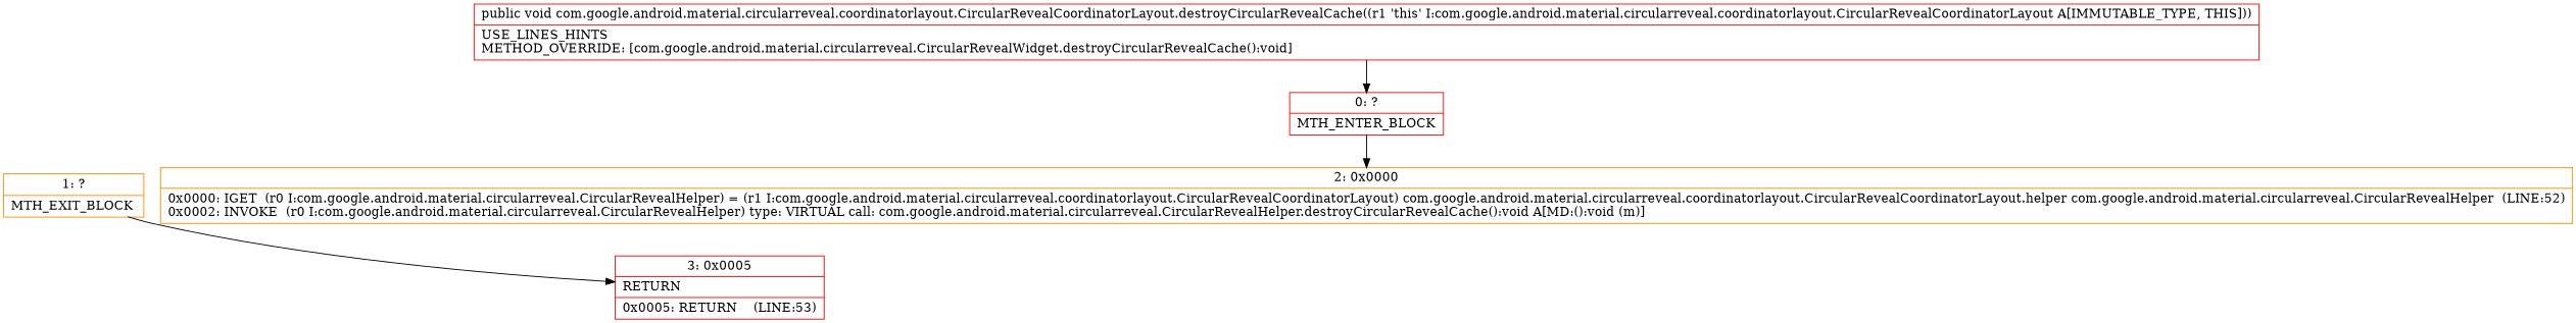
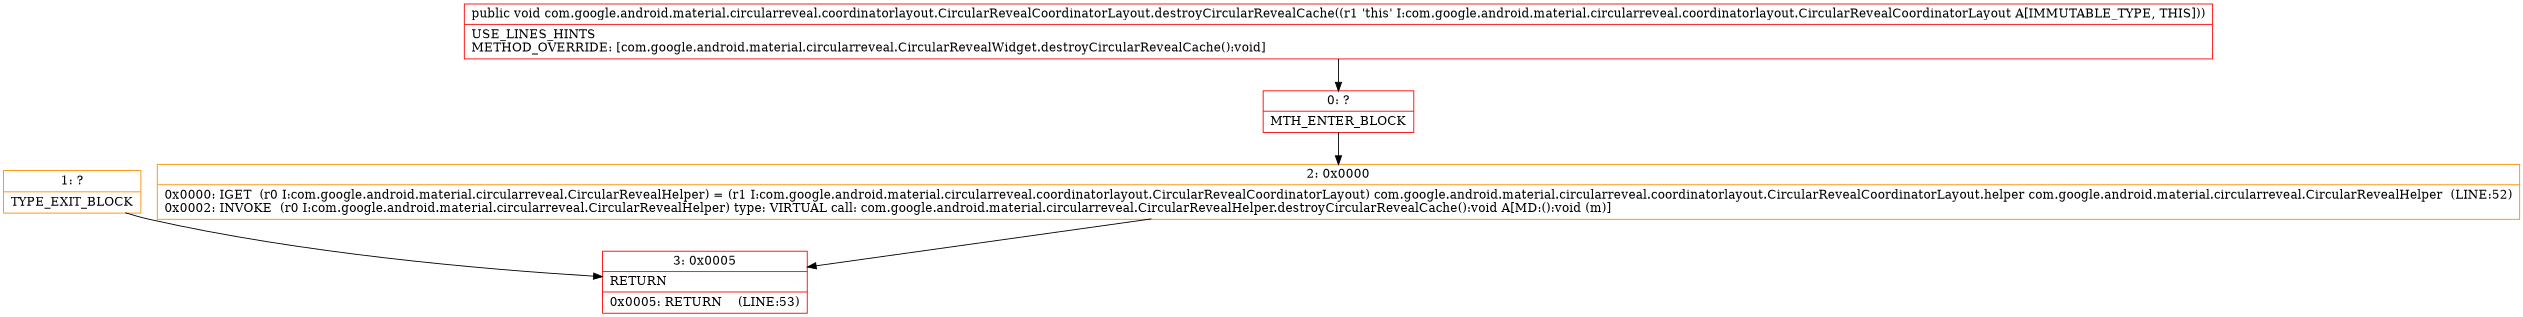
  digraph {
    node [color=red shape=record]
    n1 [label="{0\:\ ?|MTH_ENTER_BLOCK\l}"]
    n2 [color=darkorange label="{2\:\ 0x0000|0x0000: IGET  (r0 I:com.google.android.material.circularreveal.CircularRevealHelper) = (r1 I:com.google.android.material.circularreveal.coordinatorlayout.CircularRevealCoordinatorLayout) com.google.android.material.circularreveal.coordinatorlayout.CircularRevealCoordinatorLayout.helper com.google.android.material.circularreveal.CircularRevealHelper  (LINE:52)\l0x0002: INVOKE  (r0 I:com.google.android.material.circularreveal.CircularRevealHelper) type: VIRTUAL call: com.google.android.material.circularreveal.CircularRevealHelper.destroyCircularRevealCache():void A[MD:():void (m)]\l}"]
    n3 [label="{3\:\ 0x0005|RETURN\l|0x0005: RETURN    (LINE:53)\l}"]
-   n4 [color=darkorange label="{1\:\ ?|MTH_EXIT_BLOCK\l}"]
+   n4 [color=darkorange label="{1\:\ ?|TYPE_EXIT_BLOCK\l}"]
    n5 [label="{public void com.google.android.material.circularreveal.coordinatorlayout.CircularRevealCoordinatorLayout.destroyCircularRevealCache((r1 'this' I:com.google.android.material.circularreveal.coordinatorlayout.CircularRevealCoordinatorLayout A[IMMUTABLE_TYPE, THIS]))  | USE_LINES_HINTS\lMETHOD_OVERRIDE: [com.google.android.material.circularreveal.CircularRevealWidget.destroyCircularRevealCache():void]\l}"]
    n1 -> n2
+   n2 -> n3
    n4 -> n3
    n5 -> n1
  }
